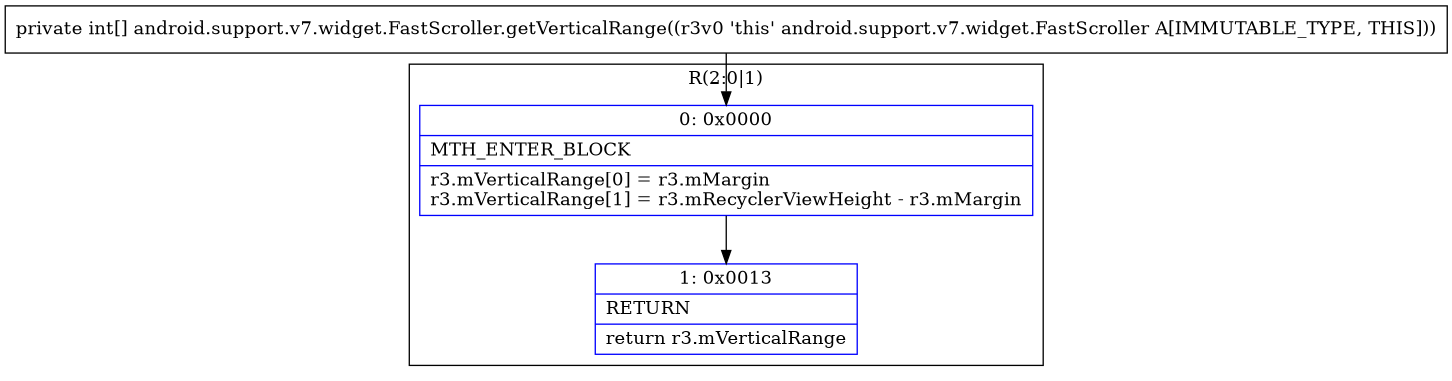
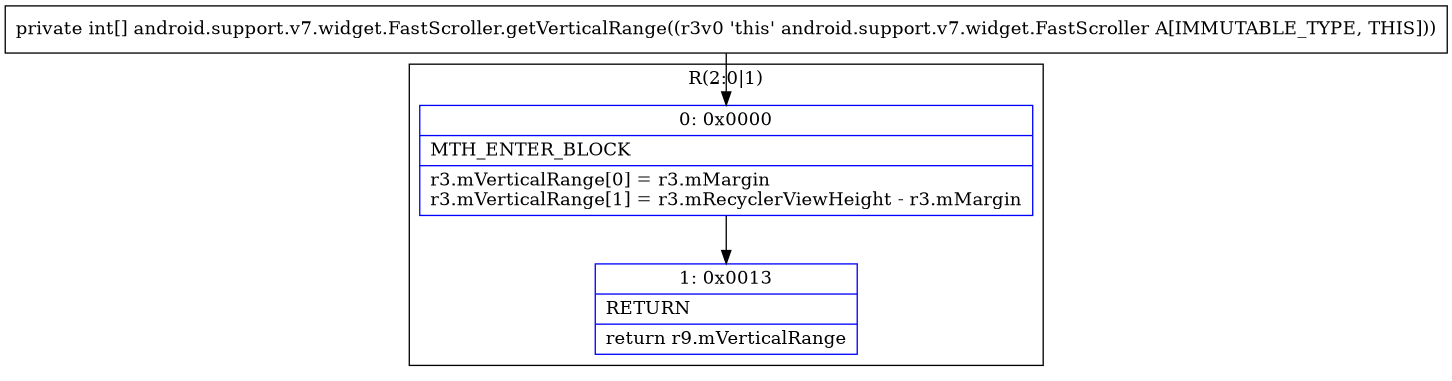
  digraph {
    node [color=blue shape=record]
    n1 [label="{0\:\ 0x0000|MTH_ENTER_BLOCK\l|r3.mVerticalRange[0] = r3.mMargin\lr3.mVerticalRange[1] = r3.mRecyclerViewHeight \- r3.mMargin\l}"]
-   n2 [label="{1\:\ 0x0013|RETURN\l|return r3.mVerticalRange\l}"]
+   n2 [label="{1\:\ 0x0013|RETURN\l|return r9.mVerticalRange\l}"]
    n3 [label="{private int[] android.support.v7.widget.FastScroller.getVerticalRange((r3v0 'this' android.support.v7.widget.FastScroller A[IMMUTABLE_TYPE, THIS])) }" color=""]
    subgraph cluster_1 {
      label="R(2:0|1)"
      n1
      n2
    }
    n1 -> n2
    n3 -> n1
  }
